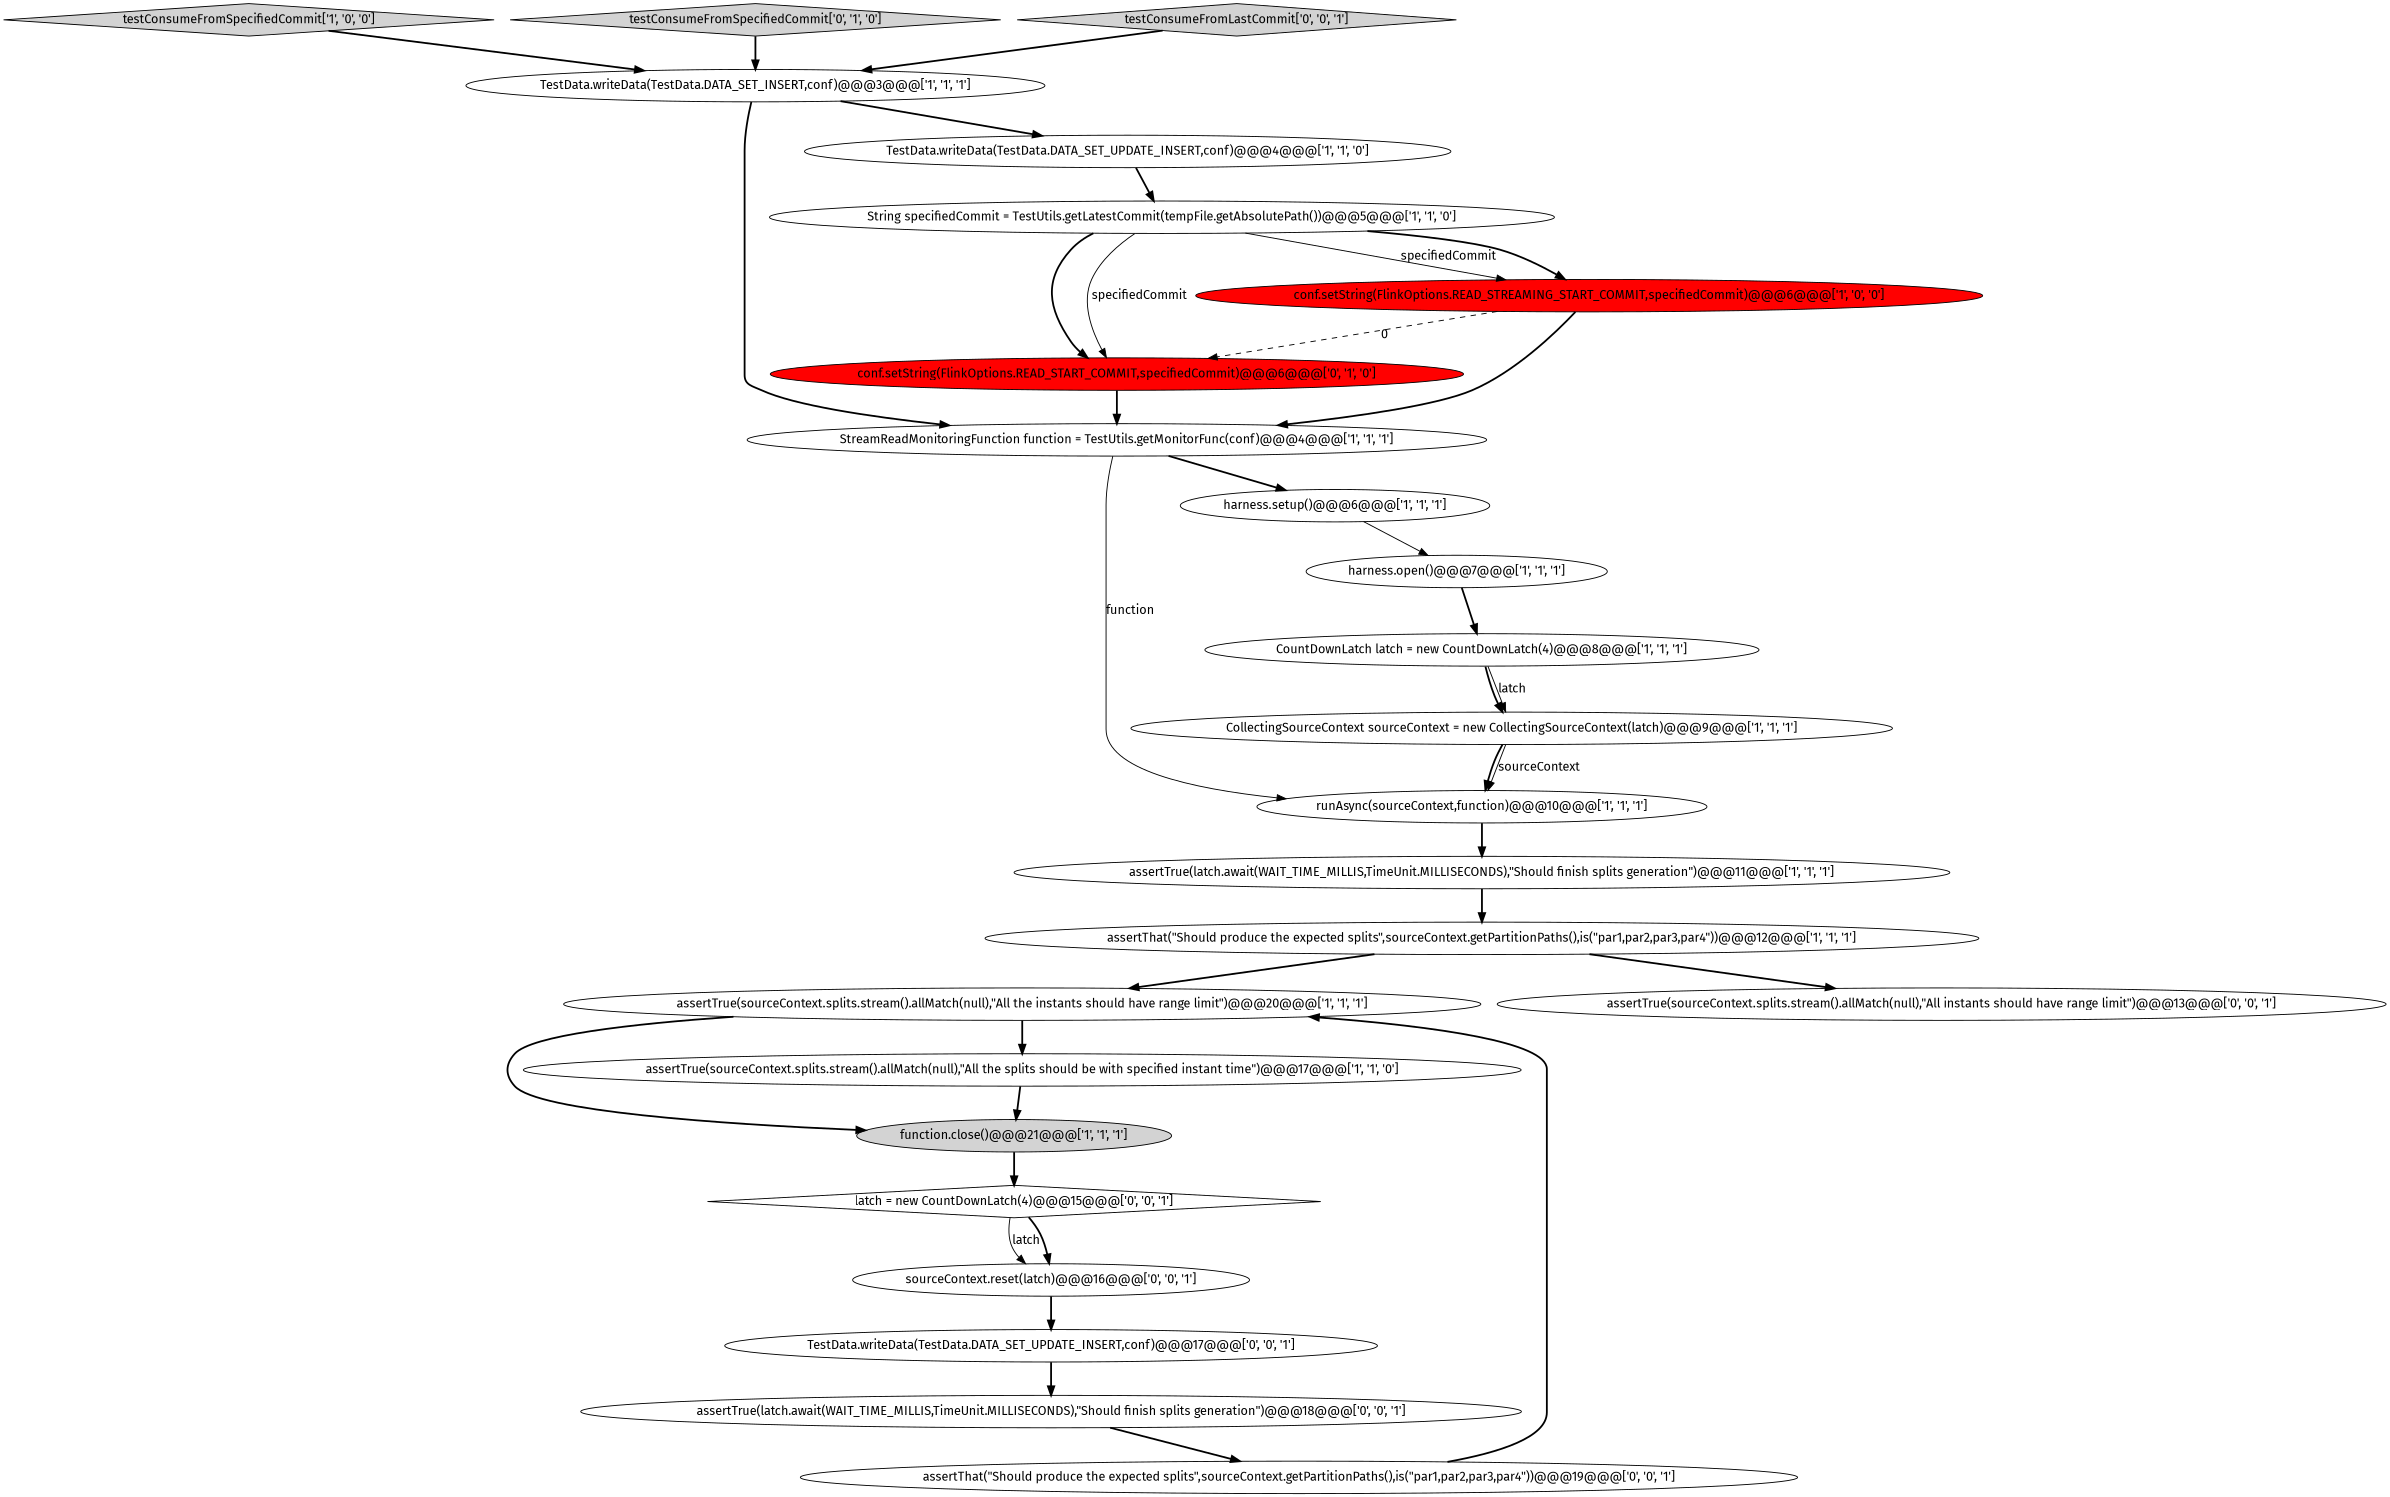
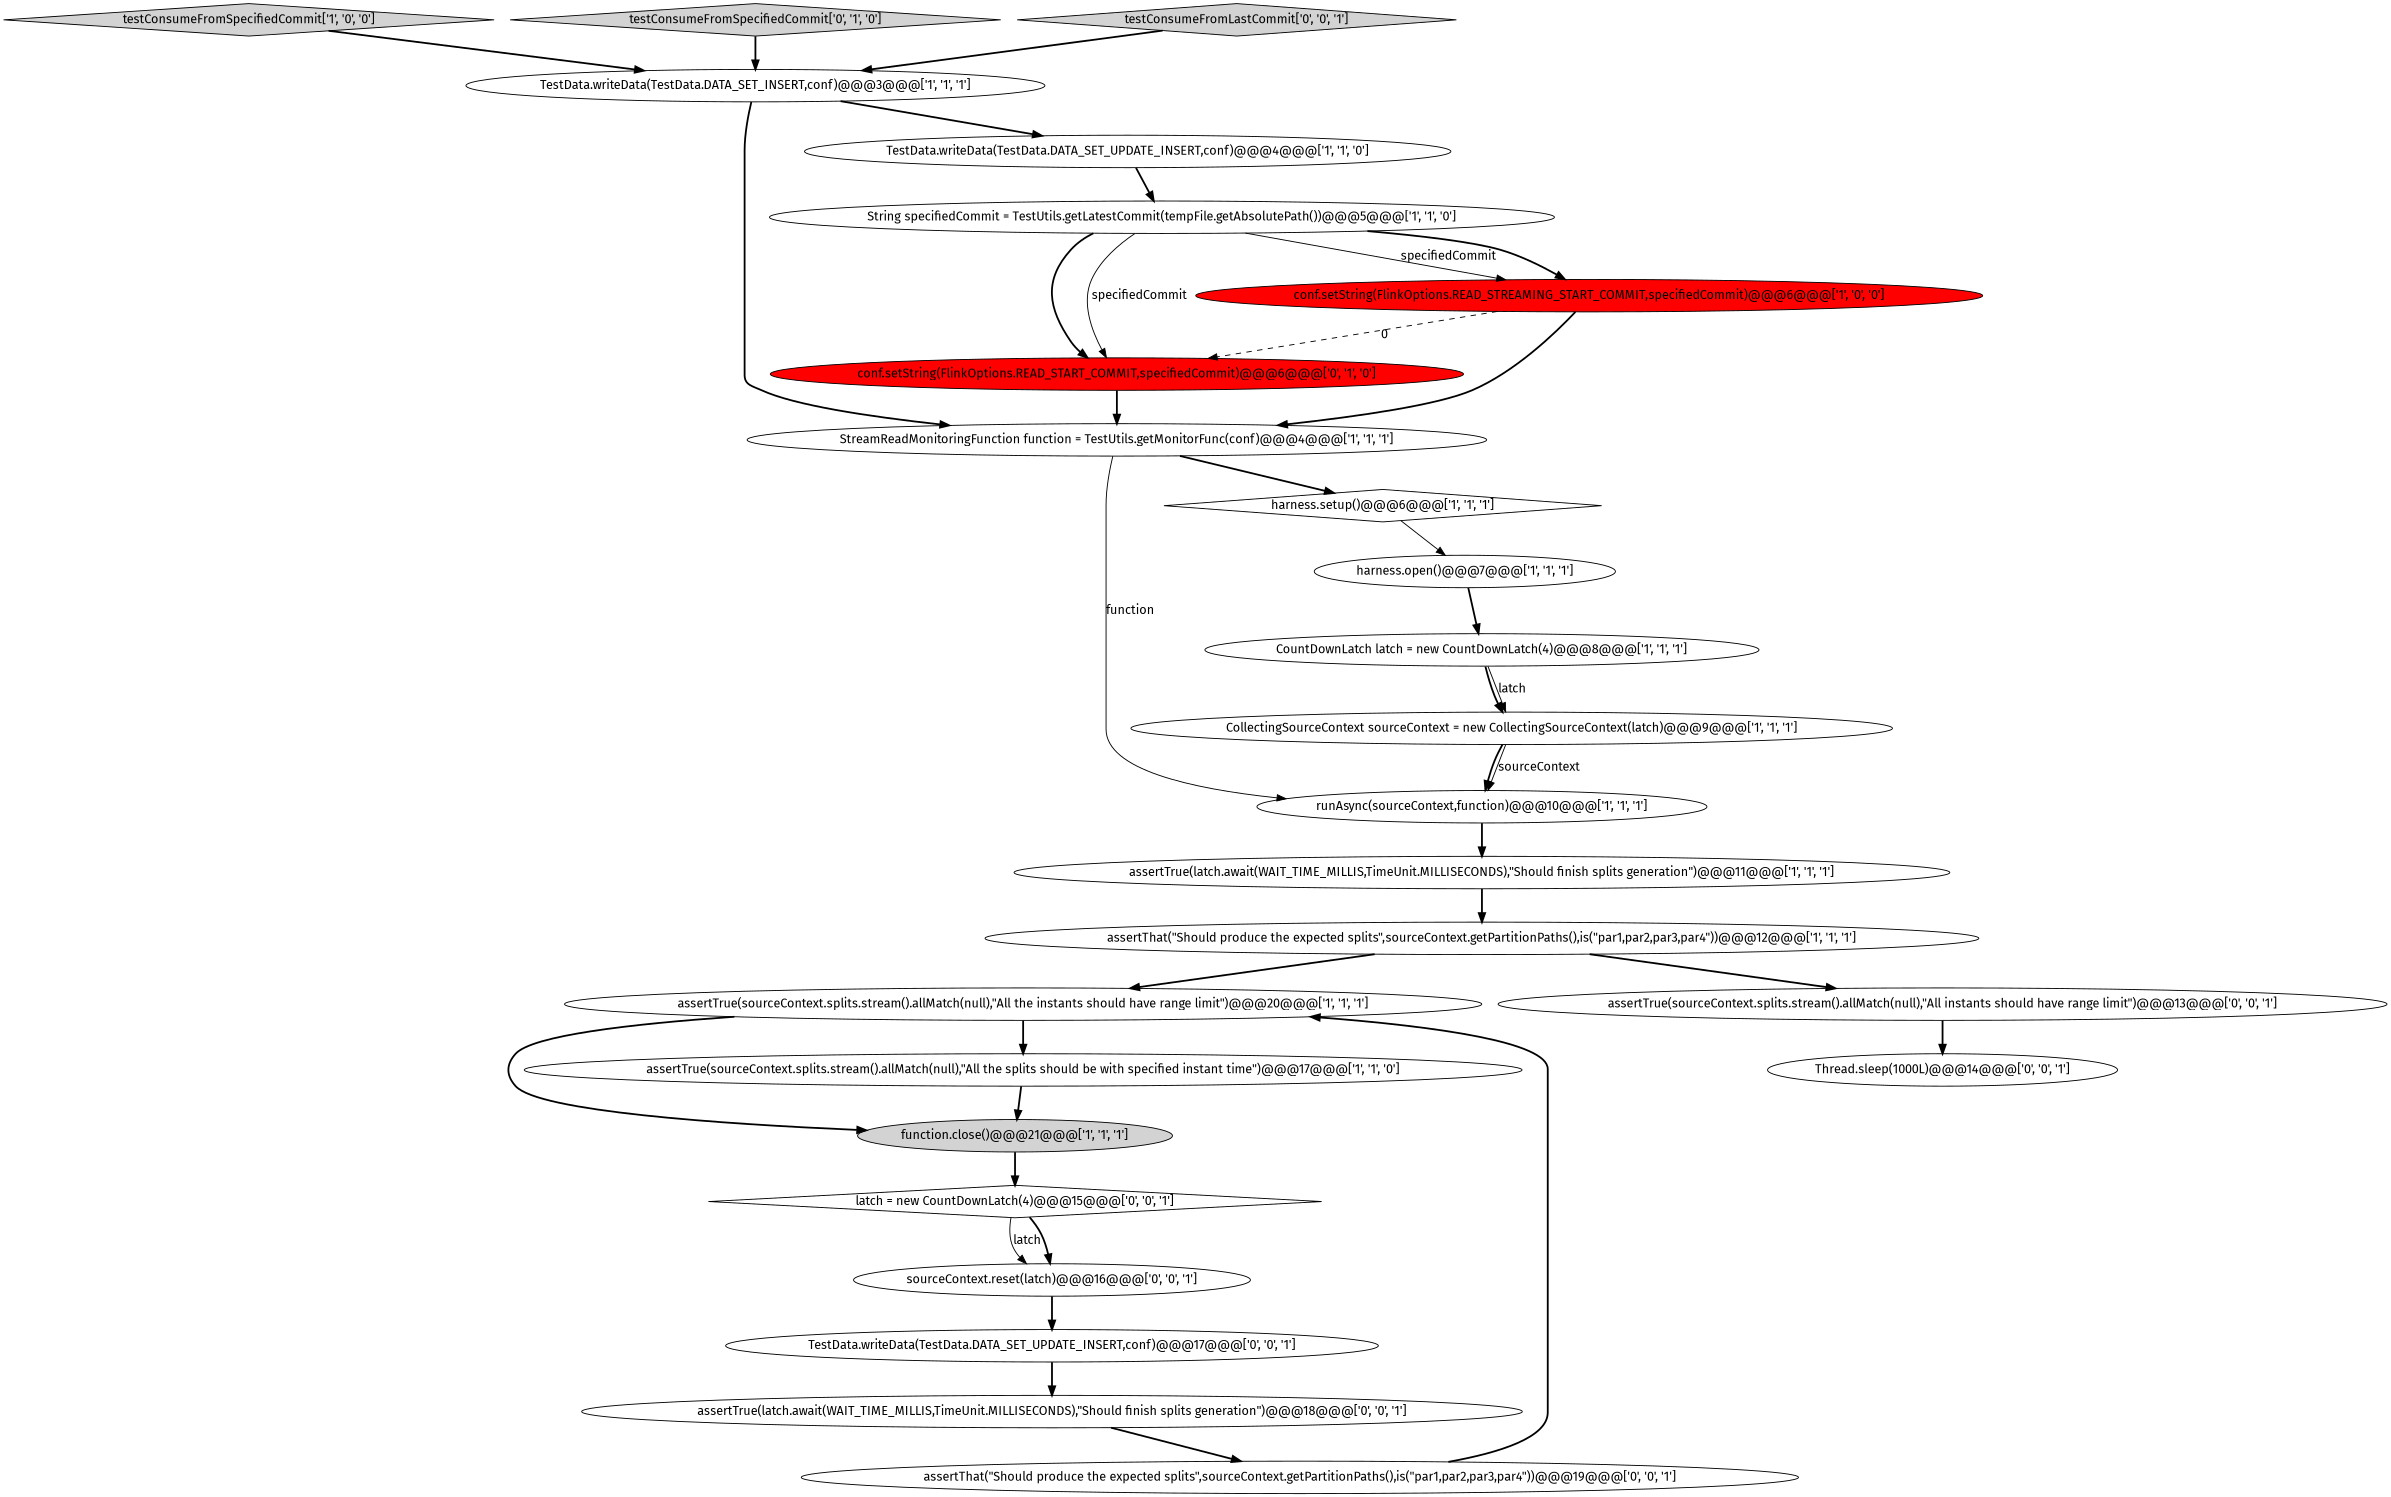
  digraph {
    fontname="Fira Sans"
    node [fillcolor=white fontname="Fira Sans" shape=ellipse style=filled]
    edge [fontname="Fira Sans" style=bold]
    n1 [label="runAsync(sourceContext,function)@@@10@@@['1', '1', '1']"]
    n2 [label="assertTrue(latch.await(WAIT_TIME_MILLIS,TimeUnit.MILLISECONDS),\"Should finish splits generation\")@@@11@@@['1', '1', '1']"]
    n3 [label="assertThat(\"Should produce the expected splits\",sourceContext.getPartitionPaths(),is(\"par1,par2,par3,par4\"))@@@12@@@['1', '1', '1']"]
    n4 [fillcolor=lightgray label="testConsumeFromSpecifiedCommit['1', '0', '0']" shape=diamond]
    n5 [label="TestData.writeData(TestData.DATA_SET_INSERT,conf)@@@3@@@['1', '1', '1']"]
    n6 [label="StreamReadMonitoringFunction function = TestUtils.getMonitorFunc(conf)@@@4@@@['1', '1', '1']"]
    n7 [label="TestData.writeData(TestData.DATA_SET_UPDATE_INSERT,conf)@@@4@@@['1', '1', '0']"]
    n8 [label="assertTrue(sourceContext.splits.stream().allMatch(null),\"All the instants should have range limit\")@@@20@@@['1', '1', '1']"]
    n9 [label="assertTrue(sourceContext.splits.stream().allMatch(null),\"All instants should have range limit\")@@@13@@@['0', '0', '1']"]
    n10 [fillcolor=lightgray label="function.close()@@@21@@@['1', '1', '1']"]
    n11 [label="assertTrue(sourceContext.splits.stream().allMatch(null),\"All the splits should be with specified instant time\")@@@17@@@['1', '1', '0']"]
-   n13 [label="harness.setup()@@@6@@@['1', '1', '1']"]
+   n12 [label="Thread.sleep(1000L)@@@14@@@['0', '0', '1']"]
+   n13 [label="harness.setup()@@@6@@@['1', '1', '1']" shape=diamond]
    n14 [label="harness.open()@@@7@@@['1', '1', '1']"]
    n15 [label="CountDownLatch latch = new CountDownLatch(4)@@@8@@@['1', '1', '1']"]
    n16 [label="CollectingSourceContext sourceContext = new CollectingSourceContext(latch)@@@9@@@['1', '1', '1']"]
    n17 [label="latch = new CountDownLatch(4)@@@15@@@['0', '0', '1']" shape=diamond]
    n18 [label="String specifiedCommit = TestUtils.getLatestCommit(tempFile.getAbsolutePath())@@@5@@@['1', '1', '0']"]
    n19 [fillcolor=red label="conf.setString(FlinkOptions.READ_START_COMMIT,specifiedCommit)@@@6@@@['0', '1', '0']"]
    n20 [label="TestData.writeData(TestData.DATA_SET_UPDATE_INSERT,conf)@@@17@@@['0', '0', '1']"]
    n21 [label="assertTrue(latch.await(WAIT_TIME_MILLIS,TimeUnit.MILLISECONDS),\"Should finish splits generation\")@@@18@@@['0', '0', '1']"]
    n22 [label="assertThat(\"Should produce the expected splits\",sourceContext.getPartitionPaths(),is(\"par1,par2,par3,par4\"))@@@19@@@['0', '0', '1']"]
    n23 [label="sourceContext.reset(latch)@@@16@@@['0', '0', '1']"]
    n24 [fillcolor=red label="conf.setString(FlinkOptions.READ_STREAMING_START_COMMIT,specifiedCommit)@@@6@@@['1', '0', '0']"]
    n25 [fillcolor=lightgray label="testConsumeFromSpecifiedCommit['0', '1', '0']" shape=diamond]
    n26 [fillcolor=lightgray label="testConsumeFromLastCommit['0', '0', '1']" shape=diamond]
    n1 -> n2
    n2 -> n3
    n3 -> n8
    n3 -> n9
    n4 -> n5
    n5 -> n6
    n5 -> n7
    n6 -> n1 [label=function style=solid]
    n6 -> n13
    n7 -> n18
    n8 -> n10
    n8 -> n11
+   n9 -> n12
    n10 -> n17
    n11 -> n10
    n13 -> n14 [style=solid]
    n14 -> n15
    n15 -> n16
    n15 -> n16 [label=latch style=solid]
    n16 -> n1
    n16 -> n1 [label=sourceContext style=solid]
    n17 -> n23 [label=latch style=solid]
    n17 -> n23
    n18 -> n19
    n18 -> n19 [label=specifiedCommit style=solid]
    n18 -> n24 [label=specifiedCommit style=solid]
    n18 -> n24
    n19 -> n6
    n20 -> n21
    n21 -> n22
    n22 -> n8
    n23 -> n20
    n24 -> n6
    n24 -> n19 [label=0 style=dashed]
    n25 -> n5
    n26 -> n5
  }
